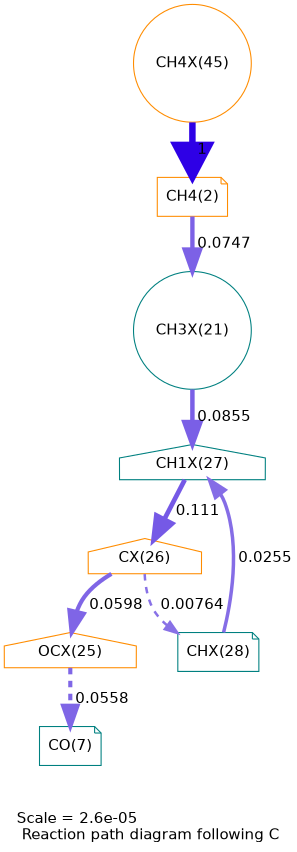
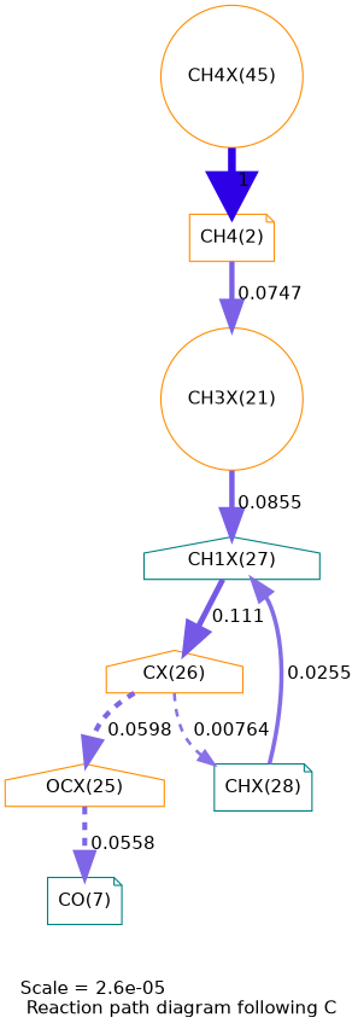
  digraph {
    fontname=Helvetica
    label="Scale = 2.6e-05\l Reaction path diagram following C"
    node [color=darkorange fontname=Helvetica shape=note]
    edge [fontname=Helvetica style=solid]
    n1 [label="CH4X(45)" shape=circle]
    n2 [label="CH4(2)"]
-   n3 [color=teal label="CH3X(21)" shape=circle]
+   n3 [label="CH3X(21)" shape=circle]
    n4 [color=teal label="CH1X(27)" shape=house]
    n5 [label="CX(26)" shape=house]
    n6 [color=teal label="CHX(28)"]
    n7 [label="OCX(25)" shape=house]
    n8 [color=teal label="CO(7)"]
    n1 -> n2 [arrowsize=3 color="0.7, 1.5, 0.9" label=" 1" penwidth=6 style=bold]
    n2 -> n3 [arrowsize=2.02 color="0.7, 0.575, 0.9" label=" 0.0747" penwidth=4.04 style=bold]
    n3 -> n4 [arrowsize=2.07 color="0.7, 0.586, 0.9" label=" 0.0855" penwidth=4.14]
    n4 -> n5 [arrowsize=2.17 color="0.7, 0.611, 0.9" label=" 0.111" penwidth=4.34]
    n5 -> n6 [arrowsize=1.16 color="0.7, 0.508, 0.9" label=" 0.00764" penwidth=2.32 style=dashed]
-   n5 -> n7 [arrowsize=1.94 color="0.7, 0.56, 0.9" label=" 0.0598" penwidth=3.87]
+   n5 -> n7 [arrowsize=1.94 color="0.7, 0.56, 0.9" label=" 0.0598" penwidth=3.87 style=dashed]
    n6 -> n4 [arrowsize=1.62 color="0.7, 0.526, 0.9" label=" 0.0255" penwidth=3.23]
    n7 -> n8 [arrowsize=1.91 color="0.7, 0.556, 0.9" label=" 0.0558" penwidth=3.82 style=dashed]
  }
